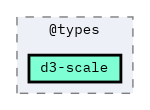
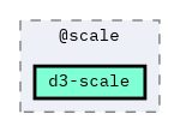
  digraph {
    compound=true
    fontname="IBM Plex Mono"
    n1 [color=black fillcolor=aquamarine fontname="IBM Plex Mono" fontsize=10 height=0.2 label="d3-scale" shape=box style="filled,bold" width=0.4]
    subgraph cluster_1 {
      bgcolor="#edf0f7"
      fontsize=10
-     label="@types"
+     label="@scale"
      pencolor=grey50
      style="filled,dashed"
      n1
    }
  }
